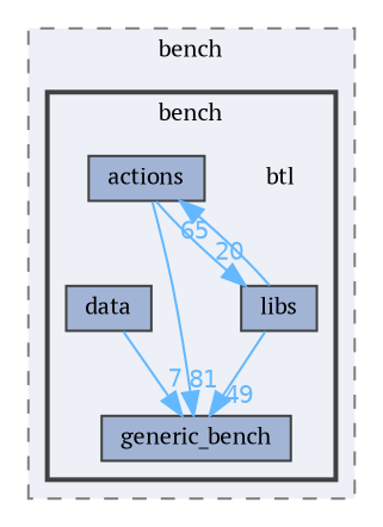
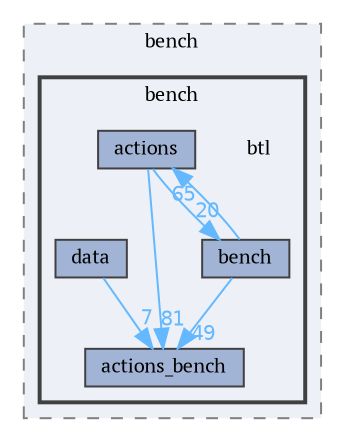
  digraph {
    compound=true
    fontname="PT Serif"
    node [fontname="PT Serif" fontsize=10 shape=box color=grey25 fillcolor="#a2b4d6" style=filled]
    edge [color=steelblue1 fontcolor=steelblue1 fontname="PT Serif" fontsize=10 labeldistance=1.5 labelfontname=Helvetica labelfontsize=10]
    n1 [height=0.2 label=btl shape=plaintext width=0.4 color="" fillcolor="" style=""]
    n2 [height=0.2 label=actions width=0.4]
    n3 [height=0.2 label=data width=0.4]
-   n4 [height=0.2 label=generic_bench width=0.4]
-   n5 [height=0.2 label=libs width=0.4]
+   n4 [height=0.2 label=actions_bench width=0.4]
+   n5 [height=0.2 label=bench width=0.4]
    subgraph cluster_1 {
      bgcolor="#edf0f7"
      fontsize=10
      label=bench
      pencolor=grey50
      style="filled,dashed"
      subgraph cluster_2 {
        bgcolor="#edf0f7"
        fontsize=10
        pencolor=grey25
        style="filled,bold"
        n1
        n2
        n3
        n4
        n5
      }
    }
    n2 -> n4 [headlabel=81]
    n2 -> n5 [headlabel=20]
    n3 -> n4 [headlabel=7]
    n5 -> n2 [headlabel=65]
    n5 -> n4 [headlabel=49]
  }
